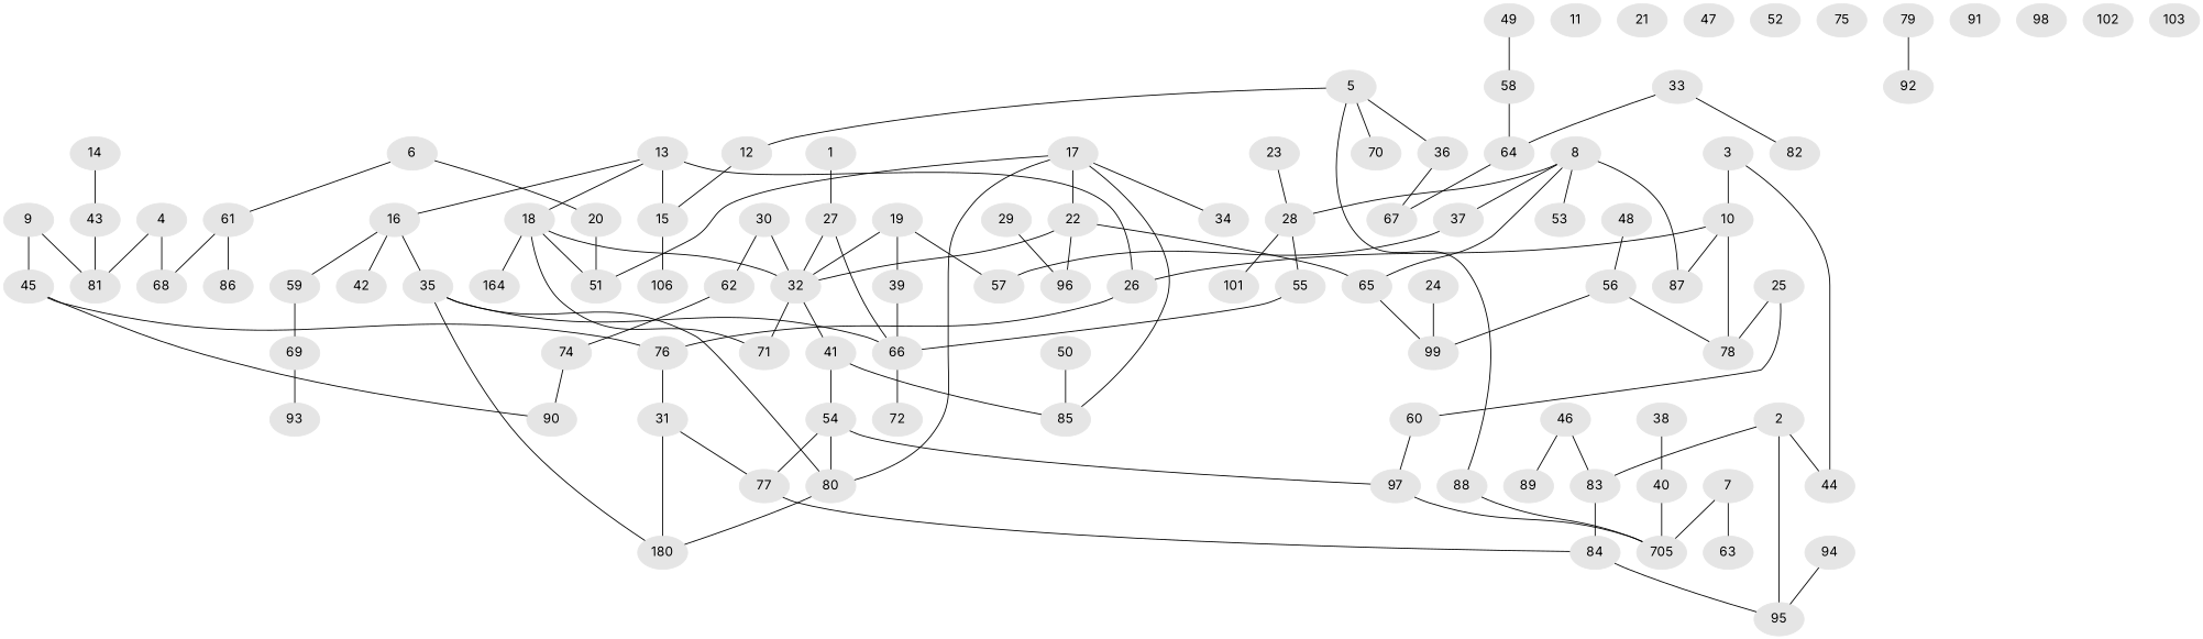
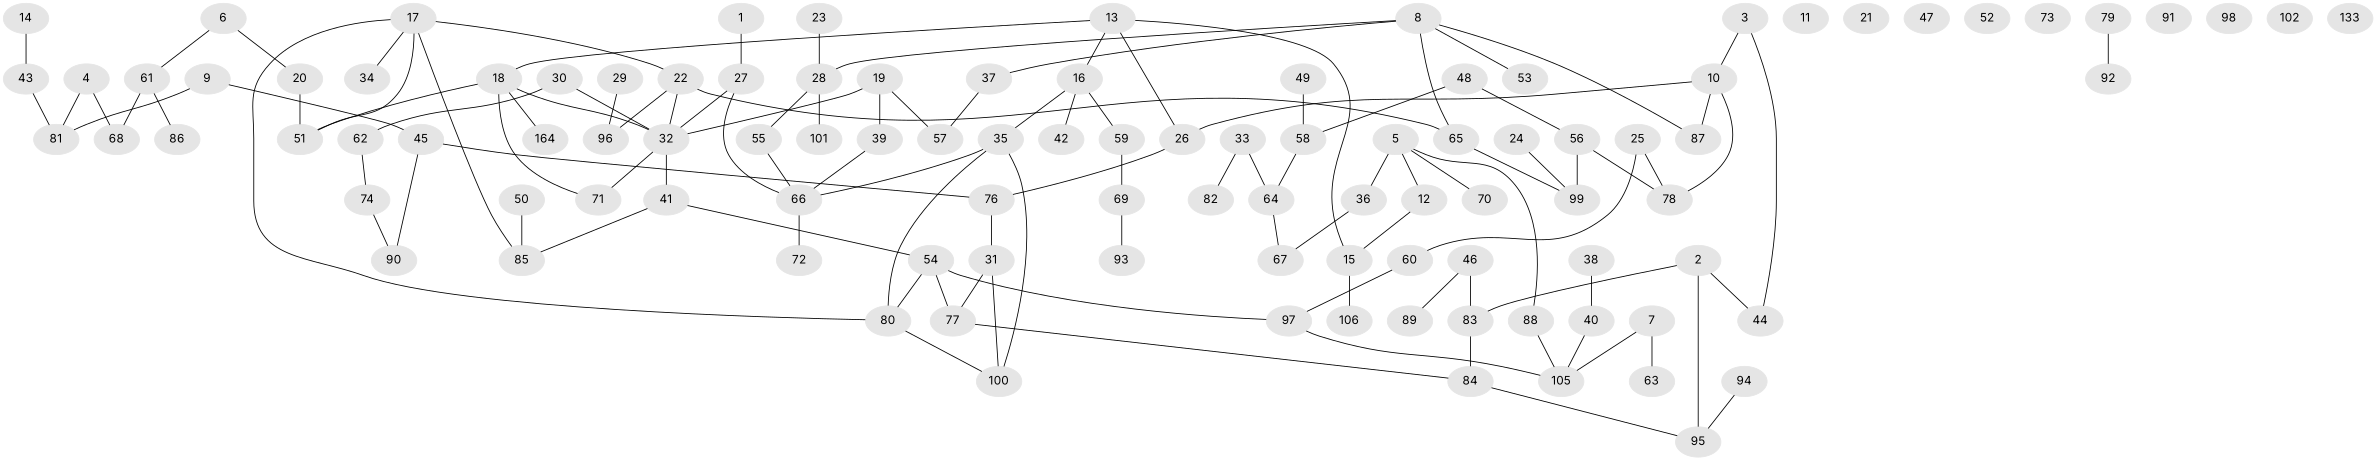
  graph {
    fontname=Inter
    node [color=gray90 fontname=Inter style=filled]
    edge [fontname=Inter]
    1
    27
    32
    66
    2
    44
    83
    95
    84
    3
    10
    87
    26
    78
    4
    68
    81
    5
    12
    36
    70
    88
    15
    67
-   105 [label=705]
+   105
    6
    20
    61
    51
    86
    7
    63
    8
    28
    37
    53
    65
    55
    101
    57
    99
    9
    45
    76
    90
    11
    106
    13
    16
    18
    35
    42
    59
    71
    n55 [label=164]
    14
    43
    80
-   100 [label=180]
+   100
    69
    17
    22
    34
    85
    96
    41
    19
    39
    21
    23
    24
    25
    60
    97
    31
    72
    29
    30
    62
    74
    77
    54
    33
    64
    82
    38
    40
    46
    89
    47
    48
    56
    58
    49
    50
    52
    93
-   73 [label=75]
+   73
    79
    92
    91
    94
    98
    102
-   103
+   103 [label=133]
    1 -- 27
    27 -- 32
    27 -- 66
    32 -- 71
    32 -- 41
    66 -- 72
    2 -- 44
    2 -- 83
    2 -- 95
    83 -- 84
    84 -- 95
    3 -- 44
    3 -- 10
    10 -- 87
    10 -- 26
    10 -- 78
    26 -- 76
    4 -- 68
    4 -- 81
    5 -- 12
    5 -- 36
    5 -- 70
    5 -- 88
    12 -- 15
    36 -- 67
    88 -- 105
    15 -- 106
    6 -- 20
    6 -- 61
    20 -- 51
    61 -- 68
    61 -- 86
    7 -- 105
    7 -- 63
    8 -- 87
    8 -- 28
    8 -- 37
    8 -- 53
    8 -- 65
    28 -- 55
    28 -- 101
    37 -- 57
    65 -- 99
    55 -- 66
    9 -- 81
    9 -- 45
    45 -- 76
    45 -- 90
    76 -- 31
    13 -- 26
    13 -- 15
    13 -- 16
    13 -- 18
    16 -- 35
    16 -- 42
    16 -- 59
    18 -- 32
    18 -- 51
    18 -- 71
    18 -- n55
    35 -- 66
    35 -- 80
    35 -- 100
    59 -- 69
    14 -- 43
    43 -- 81
    80 -- 100
    69 -- 93
    17 -- 51
    17 -- 80
    17 -- 22
    17 -- 34
    17 -- 85
    22 -- 32
    22 -- 65
    22 -- 96
    41 -- 85
    41 -- 54
    19 -- 32
    19 -- 57
    19 -- 39
    39 -- 66
    23 -- 28
    24 -- 99
    25 -- 78
    25 -- 60
    60 -- 97
    97 -- 105
    31 -- 100
    31 -- 77
    29 -- 96
    30 -- 32
    30 -- 62
    62 -- 74
    74 -- 90
    77 -- 84
    54 -- 80
    54 -- 97
    54 -- 77
    33 -- 64
    33 -- 82
    64 -- 67
    38 -- 40
    40 -- 105
    46 -- 83
    46 -- 89
    48 -- 56
+   48 -- 58
    56 -- 78
    56 -- 99
    58 -- 64
    49 -- 58
    50 -- 85
    79 -- 92
    94 -- 95
  }
